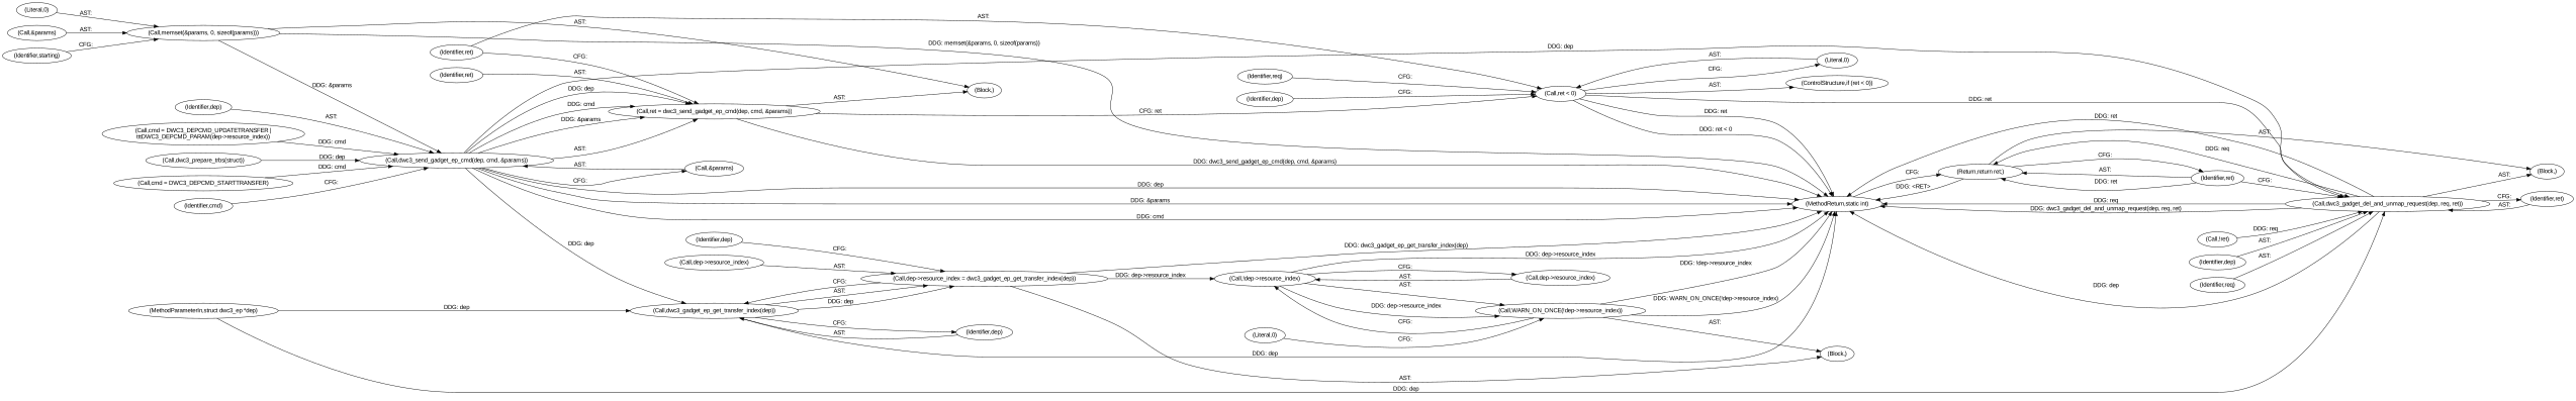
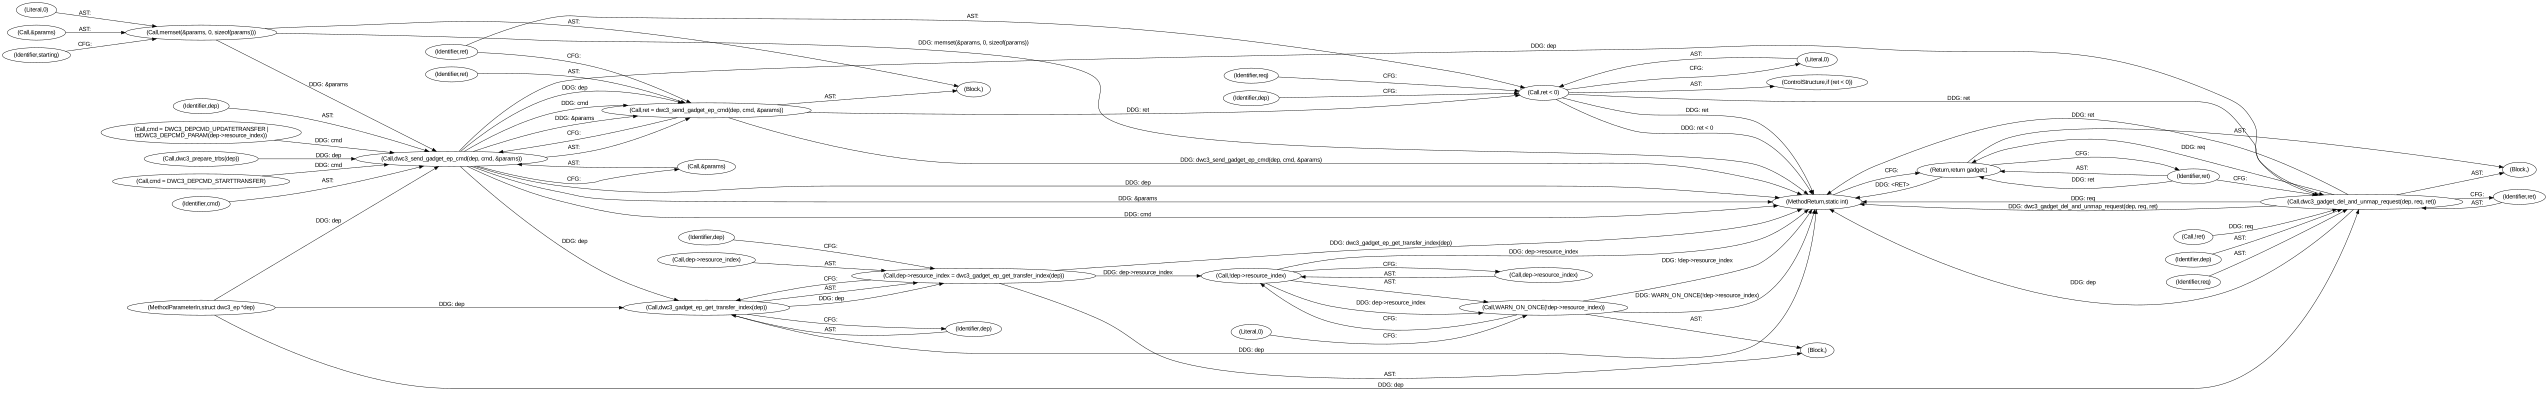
  digraph {
    fontname="Liberation Sans"
    rankdir=LR
    node [fontname="Liberation Sans"]
    edge [fontname="Liberation Sans"]
    n1 [label="(Call,memset(&params, 0, sizeof(params)))"]
    n2 [label="(Call,dwc3_send_gadget_ep_cmd(dep, cmd, &params))"]
    n3 [label="(MethodReturn,static int)"]
    n4 [label="(Block,)"]
    n5 [label="(Call,ret = dwc3_send_gadget_ep_cmd(dep, cmd, &params))"]
    n6 [label="(Call,dwc3_gadget_del_and_unmap_request(dep, req, ret))"]
    n7 [label="(Call,dwc3_gadget_ep_get_transfer_index(dep))"]
    n8 [label="(Call,&params)"]
-   n9 [label="(Return,return ret;)"]
+   n9 [label="(Return,return gadget;)"]
    n10 [label="(Call,ret < 0)"]
    n11 [label="(Identifier,ret)"]
    n12 [label="(Block,)"]
    n13 [label="(Call,dep->resource_index = dwc3_gadget_ep_get_transfer_index(dep))"]
    n14 [label="(Identifier,dep)"]
    n15 [label="(ControlStructure,if (ret < 0))"]
    n16 [label="(Literal,0)"]
    n17 [label="(Identifier,ret)"]
    n18 [label="(Call,!dep->resource_index)"]
    n19 [label="(Block,)"]
    n20 [label="(Call,WARN_ON_ONCE(!dep->resource_index))"]
    n21 [label="(Call,dep->resource_index)"]
    n22 [label="(Call,cmd = DWC3_DEPCMD_UPDATETRANSFER |\n\t\t\tDWC3_DEPCMD_PARAM(dep->resource_index))"]
    n23 [label="(Literal,0)"]
-   n24 [label="(Call,dwc3_prepare_trbs(struct))"]
+   n24 [label="(Call,dwc3_prepare_trbs(dep))"]
    n25 [label="(Call,!ret)"]
    n26 [label="(Identifier,dep)"]
    n27 [label="(Call,&params)"]
    n28 [label="(Literal,0)"]
    n29 [label="(Identifier,cmd)"]
    n30 [label="(Identifier,ret)"]
    n31 [label="(Identifier,ret)"]
    n32 [label="(Identifier,req)"]
    n33 [label="(Identifier,starting)"]
    n34 [label="(Identifier,dep)"]
    n35 [label="(Call,dep->resource_index)"]
    n36 [label="(Identifier,dep)"]
    n37 [label="(Identifier,dep)"]
    n38 [label="(Call,cmd = DWC3_DEPCMD_STARTTRANSFER)"]
    n39 [label="(Identifier,req)"]
    n40 [label="(MethodParameterIn,struct dwc3_ep *dep)"]
    n1 -> n2 [label="DDG: &params"]
    n1 -> n3 [label="DDG: memset(&params, 0, sizeof(params))"]
    n1 -> n4 [label="AST: "]
    n2 -> n3 [label="DDG: dep"]
    n2 -> n3 [label="DDG: &params"]
    n2 -> n3 [label="DDG: cmd"]
    n2 -> n5 [label="AST: "]
    n2 -> n5 [label="DDG: dep"]
    n2 -> n5 [label="DDG: cmd"]
    n2 -> n5 [label="DDG: &params"]
    n2 -> n6 [label="DDG: dep"]
    n2 -> n7 [label="DDG: dep"]
    n2 -> n8 [label="CFG: "]
    n3 -> n9 [label="CFG: "]
+   n5 -> n2 [label="CFG: "]
    n5 -> n3 [label="DDG: dwc3_send_gadget_ep_cmd(dep, cmd, &params)"]
    n5 -> n4 [label="AST: "]
-   n5 -> n10 [label="CFG: ret"]
+   n5 -> n10 [label="DDG: ret"]
    n6 -> n3 [label="DDG: req"]
    n6 -> n3 [label="DDG: dwc3_gadget_del_and_unmap_request(dep, req, ret)"]
    n6 -> n3 [label="DDG: dep"]
    n6 -> n3 [label="DDG: ret"]
    n6 -> n9 [label="DDG: req"]
    n6 -> n11 [label="CFG: "]
    n6 -> n12 [label="AST: "]
    n7 -> n3 [label="DDG: dep"]
    n7 -> n13 [label="AST: "]
    n7 -> n13 [label="DDG: dep"]
    n7 -> n14 [label="CFG: "]
    n8 -> n2 [label="AST: "]
    n9 -> n3 [label="DDG: <RET>"]
    n9 -> n12 [label="AST: "]
    n9 -> n17 [label="CFG: "]
    n10 -> n3 [label="DDG: ret"]
    n10 -> n3 [label="DDG: ret < 0"]
    n10 -> n6 [label="DDG: ret"]
    n10 -> n15 [label="AST: "]
    n10 -> n16 [label="CFG: "]
    n11 -> n6 [label="AST: "]
    n13 -> n3 [label="DDG: dwc3_gadget_ep_get_transfer_index(dep)"]
    n13 -> n7 [label="CFG: "]
    n13 -> n18 [label="DDG: dep->resource_index"]
    n13 -> n19 [label="AST: "]
    n14 -> n7 [label="AST: "]
    n16 -> n10 [label="AST: "]
    n17 -> n6 [label="CFG: "]
    n17 -> n9 [label="AST: "]
    n17 -> n9 [label="DDG: ret"]
    n18 -> n3 [label="DDG: dep->resource_index"]
    n18 -> n20 [label="AST: "]
    n18 -> n20 [label="DDG: dep->resource_index"]
    n18 -> n21 [label="CFG: "]
    n20 -> n3 [label="DDG: !dep->resource_index"]
    n20 -> n3 [label="DDG: WARN_ON_ONCE(!dep->resource_index)"]
    n20 -> n18 [label="CFG: "]
    n20 -> n19 [label="AST: "]
    n21 -> n18 [label="AST: "]
    n22 -> n2 [label="DDG: cmd"]
    n23 -> n1 [label="AST: "]
    n24 -> n2 [label="DDG: dep"]
    n25 -> n6 [label="DDG: req"]
    n26 -> n10 [label="CFG: "]
    n27 -> n1 [label="AST: "]
    n28 -> n20 [label="CFG: "]
-   n29 -> n2 [label="CFG: "]
+   n29 -> n2 [label="AST: "]
    n30 -> n5 [label="AST: "]
    n31 -> n5 [label="CFG: "]
    n31 -> n10 [label="AST: "]
    n32 -> n10 [label="CFG: "]
    n33 -> n1 [label="CFG: "]
    n34 -> n13 [label="CFG: "]
    n35 -> n13 [label="AST: "]
    n36 -> n2 [label="AST: "]
    n37 -> n6 [label="AST: "]
    n38 -> n2 [label="DDG: cmd"]
    n39 -> n6 [label="AST: "]
+   n40 -> n2 [label="DDG: dep"]
    n40 -> n6 [label="DDG: dep"]
    n40 -> n7 [label="DDG: dep"]
  }
